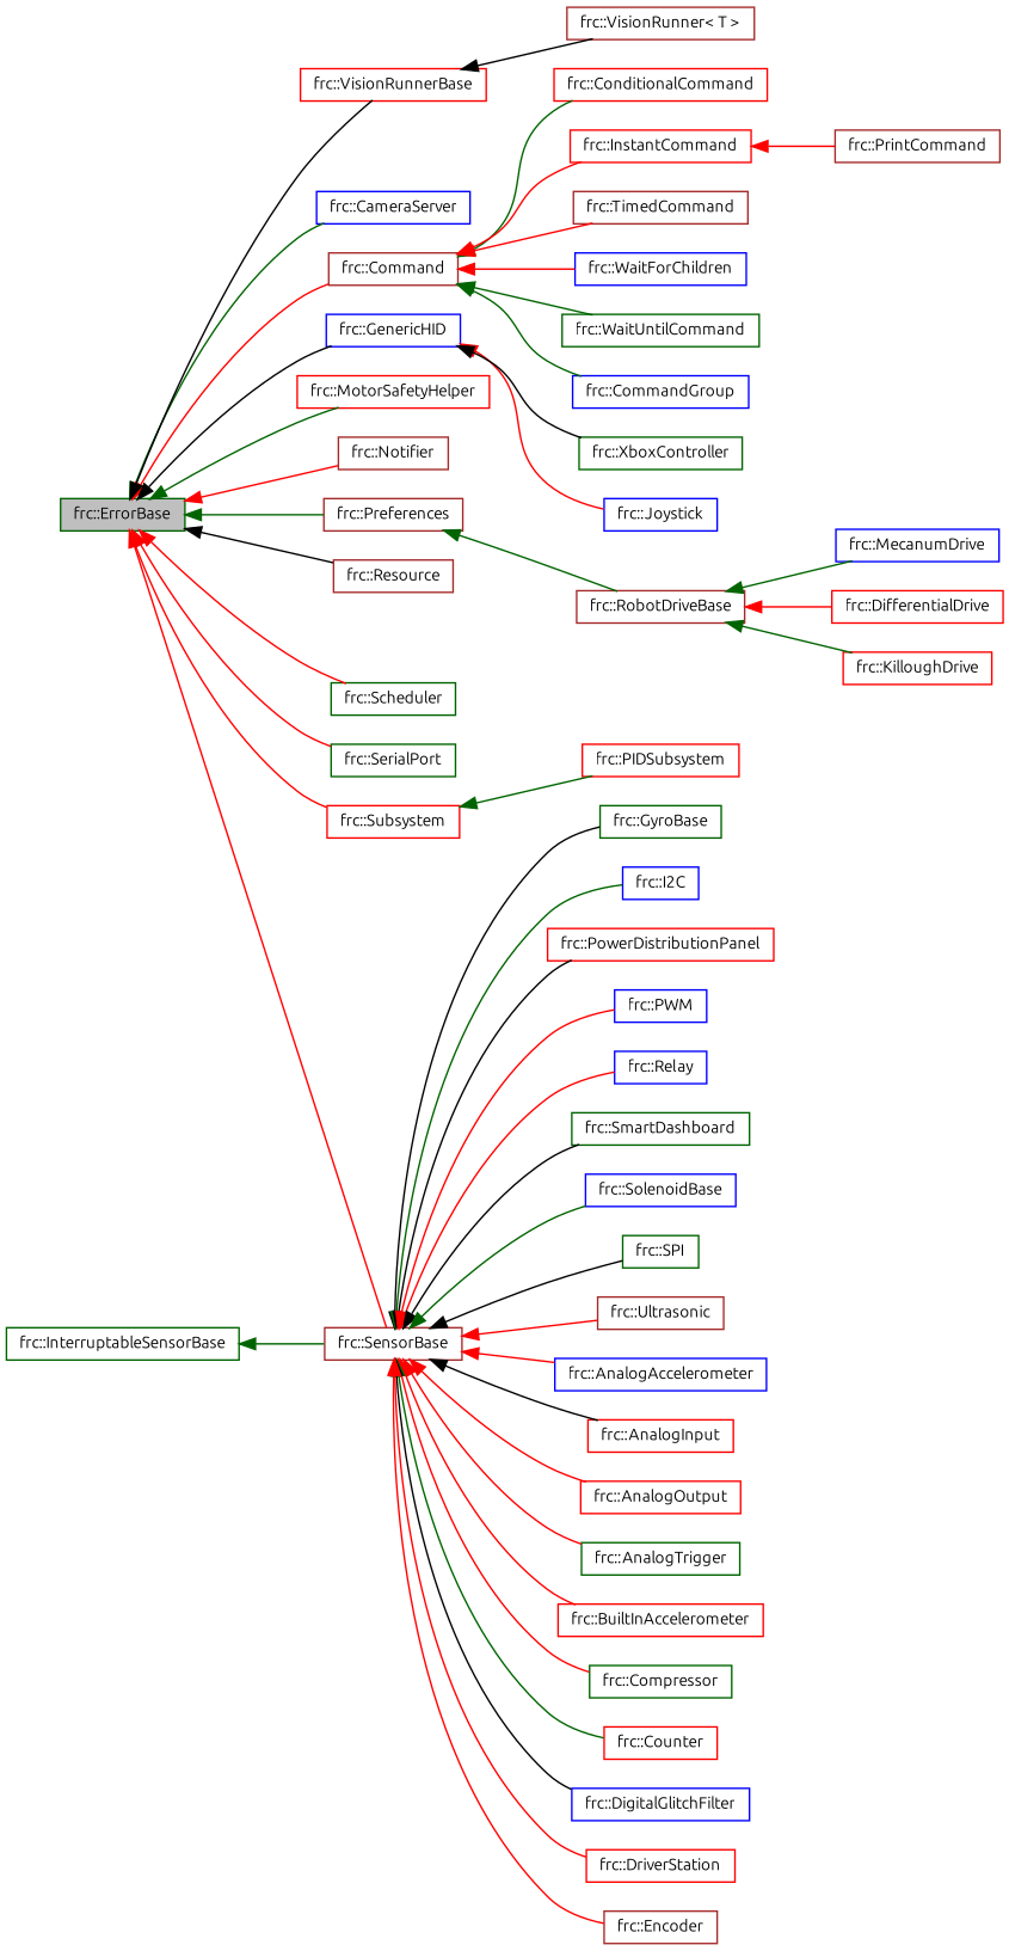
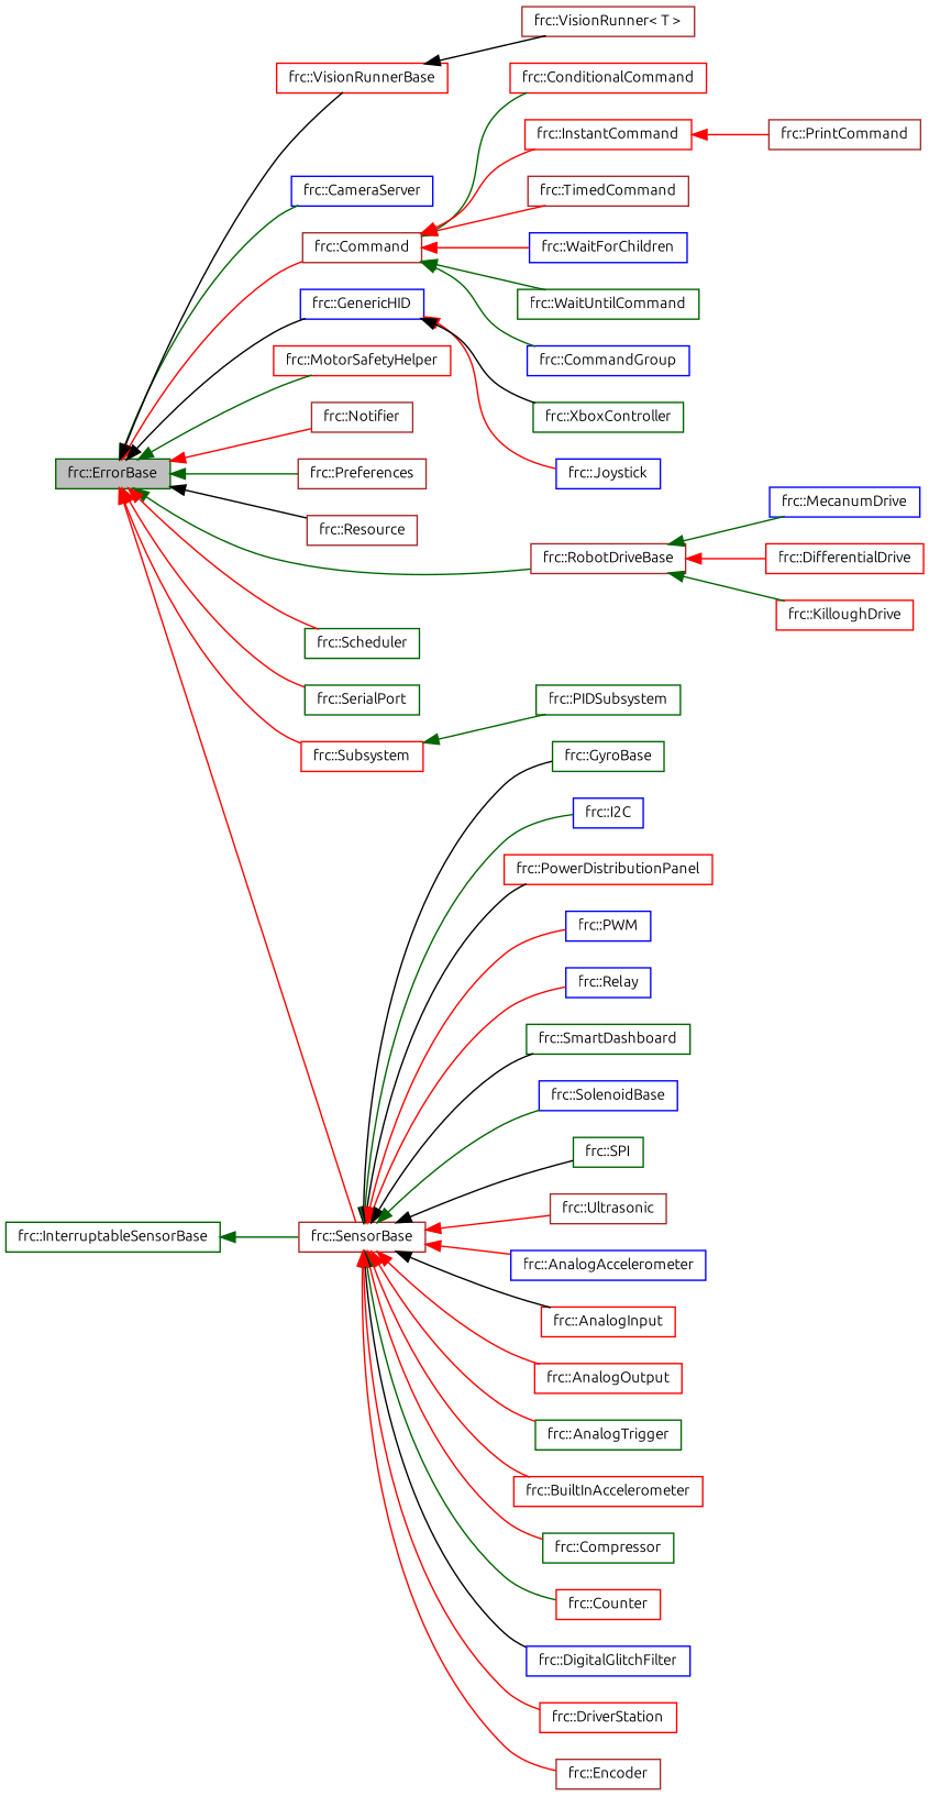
  digraph {
    fontname=Ubuntu
    rankdir=LR
    node [color=red fillcolor=white fontname=Ubuntu fontsize=10 shape=record style=filled]
    edge [color=red dir=back fontname=Ubuntu fontsize=10 labelfontname=Helvetica labelfontsize=10 style=solid]
    n1 [color=darkgreen fillcolor=grey75 fontcolor=black height=0.2 label="frc::ErrorBase" width=0.4]
    n2 [color=blue height=0.2 label="frc::CameraServer" width=0.4]
    n3 [color=brown height=0.2 label="frc::Command" width=0.4]
    n4 [color=blue height=0.2 label="frc::GenericHID" width=0.4]
    n5 [height=0.2 label="frc::MotorSafetyHelper" width=0.4]
    n6 [color=brown height=0.2 label="frc::Notifier" width=0.4]
    n7 [color=brown height=0.2 label="frc::Preferences" width=0.4]
    n8 [color=brown height=0.2 label="frc::Resource" width=0.4]
    n9 [color=brown height=0.2 label="frc::RobotDriveBase" width=0.4]
    n10 [color=darkgreen height=0.2 label="frc::Scheduler" width=0.4]
    n11 [color=brown height=0.2 label="frc::SensorBase" width=0.4]
    n12 [color=darkgreen height=0.2 label="frc::SerialPort" width=0.4]
    n13 [height=0.2 label="frc::Subsystem" width=0.4]
    n14 [height=0.2 label="frc::VisionRunnerBase" width=0.4]
    n15 [color=blue height=0.2 label="frc::CommandGroup" width=0.4]
    n16 [height=0.2 label="frc::ConditionalCommand" width=0.4]
    n17 [height=0.2 label="frc::InstantCommand" width=0.4]
    n18 [color=brown height=0.2 label="frc::TimedCommand" width=0.4]
    n19 [color=blue height=0.2 label="frc::WaitForChildren" width=0.4]
    n20 [color=darkgreen height=0.2 label="frc::WaitUntilCommand" width=0.4]
    n21 [color=blue height=0.2 label="frc::Joystick" width=0.4]
    n22 [color=darkgreen height=0.2 label="frc::XboxController" width=0.4]
    n23 [height=0.2 label="frc::DifferentialDrive" width=0.4]
    n24 [height=0.2 label="frc::KilloughDrive" width=0.4]
    n25 [color=blue height=0.2 label="frc::MecanumDrive" width=0.4]
    n26 [color=blue height=0.2 label="frc::AnalogAccelerometer" width=0.4]
    n27 [height=0.2 label="frc::AnalogInput" width=0.4]
    n28 [height=0.2 label="frc::AnalogOutput" width=0.4]
    n29 [color=darkgreen height=0.2 label="frc::AnalogTrigger" width=0.4]
    n30 [height=0.2 label="frc::BuiltInAccelerometer" width=0.4]
    n31 [color=darkgreen height=0.2 label="frc::Compressor" width=0.4]
    n32 [height=0.2 label="frc::Counter" width=0.4]
    n33 [color=blue height=0.2 label="frc::DigitalGlitchFilter" width=0.4]
    n34 [height=0.2 label="frc::DriverStation" width=0.4]
    n35 [color=brown height=0.2 label="frc::Encoder" width=0.4]
    n36 [color=darkgreen height=0.2 label="frc::GyroBase" width=0.4]
    n37 [color=blue height=0.2 label="frc::I2C" width=0.4]
    n38 [height=0.2 label="frc::PowerDistributionPanel" width=0.4]
    n39 [color=blue height=0.2 label="frc::PWM" width=0.4]
    n40 [color=blue height=0.2 label="frc::Relay" width=0.4]
    n41 [color=darkgreen height=0.2 label="frc::SmartDashboard" width=0.4]
    n42 [color=blue height=0.2 label="frc::SolenoidBase" width=0.4]
    n43 [color=darkgreen height=0.2 label="frc::SPI" width=0.4]
    n44 [color=brown height=0.2 label="frc::Ultrasonic" width=0.4]
-   n45 [height=0.2 label="frc::PIDSubsystem" width=0.4]
+   n45 [color=darkgreen height=0.2 label="frc::PIDSubsystem" width=0.4]
    n46 [color=brown height=0.2 label="frc::VisionRunner\< T \>" width=0.4]
    n47 [color=brown height=0.2 label="frc::PrintCommand" width=0.4]
    n48 [color=darkgreen height=0.2 label="frc::InterruptableSensorBase" width=0.4]
    n1 -> n2 [color=darkgreen]
    n1 -> n3
    n1 -> n4 [color=black]
    n1 -> n5 [color=darkgreen]
    n1 -> n6
    n1 -> n7 [color=darkgreen]
    n1 -> n8 [color=black]
-   n7 -> n9 [color=darkgreen]
+   n1 -> n9 [color=darkgreen]
    n1 -> n10
    n1 -> n11
    n1 -> n12
    n1 -> n13
    n1 -> n14 [color=black]
    n3 -> n15 [color=darkgreen]
    n3 -> n16 [color=darkgreen]
    n3 -> n17
    n3 -> n18
    n3 -> n19
    n3 -> n20 [color=darkgreen]
    n4 -> n21
    n4 -> n22 [color=black]
    n9 -> n23
    n9 -> n24 [color=darkgreen]
    n9 -> n25 [color=darkgreen]
    n11 -> n26
    n11 -> n27 [color=black]
    n11 -> n28
    n11 -> n29
    n11 -> n30
    n11 -> n31
    n11 -> n32 [color=darkgreen]
    n11 -> n33 [color=black]
    n11 -> n34
    n11 -> n35
    n11 -> n36 [color=black]
    n11 -> n37 [color=darkgreen]
    n11 -> n38 [color=black]
    n11 -> n39
    n11 -> n40
    n11 -> n41 [color=black]
    n11 -> n42 [color=darkgreen]
    n11 -> n43 [color=black]
    n11 -> n44
    n13 -> n45 [color=darkgreen]
    n14 -> n46 [color=black]
    n17 -> n47
    n48 -> n11 [color=darkgreen]
  }
